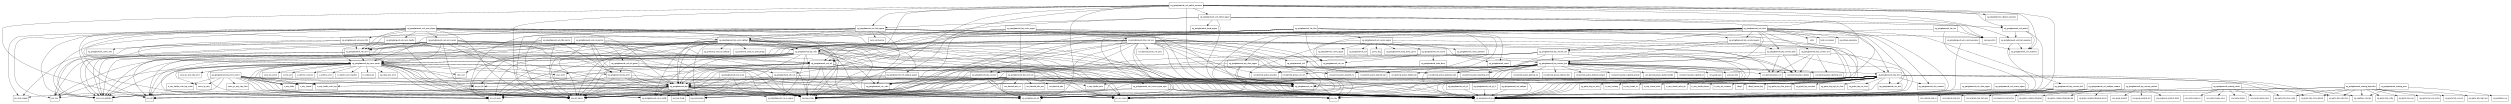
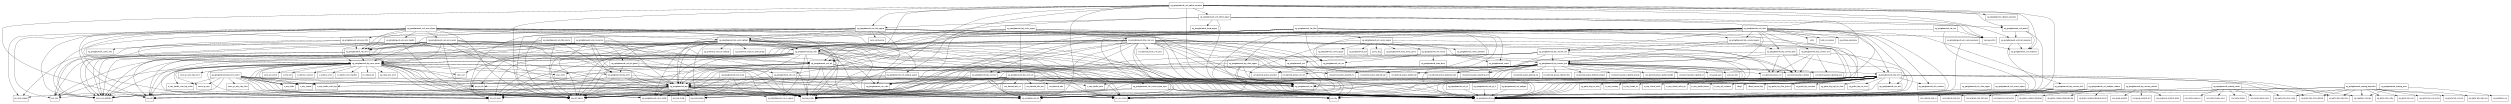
  digraph {
    fontname="Liberation Serif"
    node [fontname="Liberation Serif" fontsize=10.0 shape=box]
    edge [fontname="Liberation Serif"]
    org_springframework_http
    java_lang
    java_lang_invoke
    java_nio_charset
    java_time
    java_time_format
    java_time_temporal
    java_util
    java_util_function
    java_util_stream
    org_reactivestreams
    org_springframework_core_io_buffer
    org_springframework_core_io_support
    org_springframework_lang
    org_springframework_util
    reactor_core_publisher
    org_springframework_http_client
    io_netty_bootstrap
    io_netty_buffer
    io_netty_channel
    io_netty_channel_nio
    io_netty_channel_socket
    io_netty_channel_socket_nio
    io_netty_handler_codec_http
    n25 [label=io_netty_handler_server]
    io_netty_handler_timeout
    io_netty_util_concurrent
    okhttp3
    okhttp3_internal_http
    org_apache_http_client_config
    org_apache_http_client_methods
    org_apache_http_client_protocol
    org_apache_http_concurrent
    org_apache_http_impl_client
    org_apache_http_impl_nio_client
    org_apache_http_nio_client
    org_apache_http_nio_entity
    org_springframework_core
    org_springframework_core_task
    org_springframework_util_concurrent
    org_springframework_http_client_reactive
    io_netty_handler_codec_http_cookie
    java_nio_file
    reactor_ipc_netty
    reactor_ipc_netty_http_client
    org_springframework_http_client_support
    org_springframework_http_codec
    org_springframework_core_codec
    org_springframework_http_server_reactive
    reactor_core
    org_springframework_http_server
    io_netty_util
    io_undertow_connector
    io_undertow_server
    io_undertow_server_handlers
    n56 [label=io_commons_util]
    javax_servlet
    org_eclipse_jetty_server
    reactor_ipc_netty_http_server
    reactor_util_context
    org_springframework_http_codec_json
    com_fasterxml_jackson_annotation
    com_fasterxml_jackson_core
    com_fasterxml_jackson_core_async
    com_fasterxml_jackson_core_util
    com_fasterxml_jackson_databind
    com_fasterxml_jackson_databind_exc
    com_fasterxml_jackson_databind_type
    com_fasterxml_jackson_databind_util
    com_fasterxml_jackson_dataformat_smile
    org_springframework_http_converter_json
    org_springframework_http_converter
    com_fasterxml_jackson_dataformat_cbor
    com_fasterxml_jackson_databind_cfg
    com_fasterxml_jackson_databind_deser
    com_fasterxml_jackson_databind_introspect
    com_fasterxml_jackson_databind_jsontype
    com_fasterxml_jackson_databind_module
    com_fasterxml_jackson_databind_ser
    com_fasterxml_jackson_dataformat_xml
    com_google_gson
    javax_json_bind
    org_springframework_http_codec_multipart
    org_synchronoss_cloud_nio_multipart
    org_synchronoss_cloud_nio_stream_storage
    org_springframework_http_codec_support
    n87 [label=org_springframework_http_rome_xml]
    com_fasterxml_aalto
    com_fasterxml_aalto_evt
    com_fasterxml_aalto_stax
    org_springframework_http_converter_cbor
    org_springframework_http_converter_feed
    com_rometools_rome_feed
    com_rometools_rome_feed_atom
    com_rometools_rome_feed_rss
    com_rometools_rome_io
    org_springframework_http_converter_protobuf
    com_google_protobuf
    com_google_protobuf_util
    com_googlecode_protobuf_format
    org_springframework_http_converter_smile
    org_springframework_http_converter_support
    org_springframework_http_converter_xml
    org_springframework_remoting_caucho
    com_caucho_hessian
    com_caucho_hessian_client
    com_caucho_hessian_io
    com_caucho_hessian_server
    org_aopalliance_intercept
    org_springframework_remoting_httpinvoker
    org_apache_http_config
    org_apache_http_conn
    org_apache_http_conn_socket
    org_apache_http_conn_ssl
    org_apache_http_impl_conn
    org_springframework_remoting_jaxws
    org_aopalliance_aop
    org_springframework_web
    org_springframework_web_accept
    org_springframework_web_bind
    java_lang_reflect
    org_springframework_web_bind_annotation
    org_springframework_core_annotation
    org_springframework_web_bind_support
    org_springframework_web_server
    reactor_util_function
    org_springframework_web_client
    kotlin
    kotlin_jvm_internal
    org_jetbrains_annotations
    org_springframework_web_util
    org_springframework_web_client_support
    org_springframework_web_context
    org_springframework_beans_factory
    org_springframework_context
    org_springframework_core_env
    org_springframework_web_context_annotation
    org_springframework_web_context_request
    org_springframework_web_context_request_async
    org_springframework_web_context_support
    groovy_lang
    org_springframework_beans_factory_groovy
    org_springframework_context_annotation
    org_springframework_context_support
    org_springframework_jndi
    org_springframework_web_cors
    org_springframework_web_cors_reactive
    org_springframework_web_util_pattern
    org_springframework_web_filter
    org_springframework_web_filter_reactive
    org_springframework_web_jsf
    org_springframework_web_jsf_el
    org_springframework_web_method
    org_springframework_web_method_annotation
    org_springframework_validation_annotation
    org_springframework_web_method_support
    org_springframework_web_multipart_support
    org_springframework_format_support
    org_springframework_web_multipart
    org_springframework_web_multipart_commons
    org_apache_commons_fileupload
    org_apache_commons_fileupload_disk
    org_apache_commons_fileupload_servlet
    org_springframework_web_server_adapter
    org_springframework_web_server_handler
    org_springframework_web_server_i18n
    org_springframework_web_server_session
    org_springframework_context_i18n
    org_springframework_http -> java_lang
    org_springframework_http -> java_lang_invoke
    org_springframework_http -> java_nio_charset
    org_springframework_http -> java_time
    org_springframework_http -> java_time_format
    org_springframework_http -> java_time_temporal
    org_springframework_http -> java_util
    org_springframework_http -> java_util_function
    org_springframework_http -> java_util_stream
    org_springframework_http -> org_reactivestreams
    org_springframework_http -> org_springframework_core_io_buffer
    org_springframework_http -> org_springframework_core_io_support
    org_springframework_http -> org_springframework_lang
    org_springframework_http -> org_springframework_util
    org_springframework_http -> reactor_core_publisher
    org_springframework_http_client -> org_springframework_http
    org_springframework_http_client -> java_lang
    org_springframework_http_client -> java_lang_invoke
    org_springframework_http_client -> java_util_function
    org_springframework_http_client -> org_reactivestreams
    org_springframework_http_client -> org_springframework_lang
    org_springframework_http_client -> org_springframework_util
    org_springframework_http_client -> io_netty_bootstrap
    org_springframework_http_client -> io_netty_buffer
    org_springframework_http_client -> io_netty_channel
    org_springframework_http_client -> io_netty_channel_nio
    org_springframework_http_client -> io_netty_channel_socket
    org_springframework_http_client -> io_netty_channel_socket_nio
    org_springframework_http_client -> io_netty_handler_codec_http
    org_springframework_http_client -> n25
    org_springframework_http_client -> io_netty_handler_timeout
    org_springframework_http_client -> io_netty_util_concurrent
    org_springframework_http_client -> okhttp3
    org_springframework_http_client -> okhttp3_internal_http
    org_springframework_http_client -> org_apache_http_client_config
    org_springframework_http_client -> org_apache_http_client_methods
    org_springframework_http_client -> org_apache_http_client_protocol
    org_springframework_http_client -> org_apache_http_concurrent
    org_springframework_http_client -> org_apache_http_impl_client
    org_springframework_http_client -> org_apache_http_impl_nio_client
    org_springframework_http_client -> org_apache_http_nio_client
    org_springframework_http_client -> org_apache_http_nio_entity
    org_springframework_http_client -> org_springframework_core
    org_springframework_http_client -> org_springframework_core_task
    org_springframework_http_client -> org_springframework_util_concurrent
    org_springframework_http_client_reactive -> org_springframework_http
    org_springframework_http_client_reactive -> java_lang_invoke
    org_springframework_http_client_reactive -> java_util_function
    org_springframework_http_client_reactive -> java_util_stream
    org_springframework_http_client_reactive -> org_reactivestreams
    org_springframework_http_client_reactive -> org_springframework_core_io_buffer
    org_springframework_http_client_reactive -> org_springframework_lang
    org_springframework_http_client_reactive -> reactor_core_publisher
    org_springframework_http_client_reactive -> io_netty_buffer
    org_springframework_http_client_reactive -> io_netty_channel
    org_springframework_http_client_reactive -> io_netty_handler_codec_http
    org_springframework_http_client_reactive -> io_netty_handler_codec_http_cookie
    org_springframework_http_client_reactive -> java_nio_file
    org_springframework_http_client_reactive -> reactor_ipc_netty
    org_springframework_http_client_reactive -> reactor_ipc_netty_http_client
    org_springframework_http_client_support -> org_springframework_http
    org_springframework_http_client_support -> java_nio_charset
+   org_springframework_http_client_support -> org_springframework_lang
    org_springframework_http_client_support -> org_springframework_util
    org_springframework_http_client_support -> org_springframework_http_client
    org_springframework_http_codec -> org_springframework_http
    org_springframework_http_codec -> java_lang_invoke
    org_springframework_http_codec -> java_nio_charset
    org_springframework_http_codec -> java_time
    org_springframework_http_codec -> java_util
    org_springframework_http_codec -> java_util_function
    org_springframework_http_codec -> java_util_stream
    org_springframework_http_codec -> org_reactivestreams
    org_springframework_http_codec -> org_springframework_core_io_buffer
    org_springframework_http_codec -> org_springframework_core_io_support
    org_springframework_http_codec -> org_springframework_lang
    org_springframework_http_codec -> org_springframework_util
    org_springframework_http_codec -> reactor_core_publisher
    org_springframework_http_codec -> org_springframework_core
    org_springframework_http_codec -> org_springframework_core_codec
    org_springframework_http_codec -> org_springframework_http_server_reactive
    org_springframework_http_server_reactive -> org_springframework_http
    org_springframework_http_server_reactive -> java_lang_invoke
    org_springframework_http_server_reactive -> java_time
    org_springframework_http_server_reactive -> java_util
    org_springframework_http_server_reactive -> java_util_function
    org_springframework_http_server_reactive -> java_util_stream
    org_springframework_http_server_reactive -> org_reactivestreams
    org_springframework_http_server_reactive -> org_springframework_core_io_buffer
    org_springframework_http_server_reactive -> org_springframework_lang
    org_springframework_http_server_reactive -> reactor_core_publisher
    org_springframework_http_server_reactive -> io_netty_buffer
    org_springframework_http_server_reactive -> io_netty_channel
    org_springframework_http_server_reactive -> io_netty_handler_codec_http
    org_springframework_http_server_reactive -> n25
+   org_springframework_http_server_reactive -> io_netty_handler_codec_http_cookie
    org_springframework_http_server_reactive -> java_nio_file
    org_springframework_http_server_reactive -> reactor_ipc_netty
    org_springframework_http_server_reactive -> reactor_core
    org_springframework_http_server_reactive -> org_springframework_http_server
    org_springframework_http_server_reactive -> io_netty_util
    org_springframework_http_server_reactive -> io_undertow_connector
    org_springframework_http_server_reactive -> io_undertow_server
    org_springframework_http_server_reactive -> io_undertow_server_handlers
    org_springframework_http_server_reactive -> n56
    org_springframework_http_server_reactive -> javax_servlet
    org_springframework_http_server_reactive -> org_eclipse_jetty_server
    org_springframework_http_server_reactive -> reactor_ipc_netty_http_server
    org_springframework_http_server_reactive -> reactor_util_context
    org_springframework_http_server -> org_springframework_http
    org_springframework_http_server -> java_lang_invoke
    org_springframework_http_server -> java_nio_charset
    org_springframework_http_server -> java_util_function
    org_springframework_http_server -> java_util_stream
    org_springframework_http_server -> org_springframework_lang
    org_springframework_http_codec_json -> java_lang_invoke
    org_springframework_http_codec_json -> java_nio_charset
    org_springframework_http_codec_json -> java_util_function
    org_springframework_http_codec_json -> java_util_stream
    org_springframework_http_codec_json -> org_reactivestreams
    org_springframework_http_codec_json -> org_springframework_core_io_buffer
    org_springframework_http_codec_json -> org_springframework_lang
    org_springframework_http_codec_json -> org_springframework_util
    org_springframework_http_codec_json -> reactor_core_publisher
    org_springframework_http_codec_json -> org_springframework_core
    org_springframework_http_codec_json -> org_springframework_http_codec
    org_springframework_http_codec_json -> org_springframework_core_codec
    org_springframework_http_codec_json -> org_springframework_http_server_reactive
    org_springframework_http_codec_json -> com_fasterxml_jackson_annotation
    org_springframework_http_codec_json -> com_fasterxml_jackson_core
    org_springframework_http_codec_json -> com_fasterxml_jackson_core_async
    org_springframework_http_codec_json -> com_fasterxml_jackson_core_util
    org_springframework_http_codec_json -> com_fasterxml_jackson_databind
    org_springframework_http_codec_json -> com_fasterxml_jackson_databind_exc
    org_springframework_http_codec_json -> com_fasterxml_jackson_databind_type
    org_springframework_http_codec_json -> com_fasterxml_jackson_databind_util
    org_springframework_http_codec_json -> com_fasterxml_jackson_dataformat_smile
    org_springframework_http_codec_json -> org_springframework_http_converter_json
    org_springframework_http_converter_json -> java_lang_invoke
    org_springframework_http_converter_json -> java_nio_charset
    org_springframework_http_converter_json -> java_util_function
    org_springframework_http_converter_json -> org_springframework_lang
    org_springframework_http_converter_json -> org_springframework_util
    org_springframework_http_converter_json -> org_springframework_core
    org_springframework_http_converter_json -> com_fasterxml_jackson_annotation
    org_springframework_http_converter_json -> com_fasterxml_jackson_core
    org_springframework_http_converter_json -> com_fasterxml_jackson_core_util
    org_springframework_http_converter_json -> com_fasterxml_jackson_databind
    org_springframework_http_converter_json -> com_fasterxml_jackson_databind_exc
    org_springframework_http_converter_json -> com_fasterxml_jackson_databind_type
    org_springframework_http_converter_json -> com_fasterxml_jackson_databind_util
    org_springframework_http_converter_json -> com_fasterxml_jackson_dataformat_smile
    org_springframework_http_converter_json -> org_springframework_http_converter
    org_springframework_http_converter_json -> com_fasterxml_jackson_dataformat_cbor
    org_springframework_http_converter_json -> com_fasterxml_jackson_databind_cfg
    org_springframework_http_converter_json -> com_fasterxml_jackson_databind_deser
    org_springframework_http_converter_json -> com_fasterxml_jackson_databind_introspect
    org_springframework_http_converter_json -> com_fasterxml_jackson_databind_jsontype
    org_springframework_http_converter_json -> com_fasterxml_jackson_databind_module
    org_springframework_http_converter_json -> com_fasterxml_jackson_databind_ser
    org_springframework_http_converter_json -> com_fasterxml_jackson_dataformat_xml
    org_springframework_http_converter_json -> com_google_gson
    org_springframework_http_converter_json -> javax_json_bind
    org_springframework_http_converter -> org_springframework_http
    org_springframework_http_converter -> java_lang_invoke
    org_springframework_http_converter -> java_nio_charset
    org_springframework_http_converter -> java_util
    org_springframework_http_converter -> org_springframework_core_io_support
    org_springframework_http_converter -> org_springframework_lang
    org_springframework_http_converter -> org_springframework_util
    org_springframework_http_codec_multipart -> org_springframework_http
    org_springframework_http_codec_multipart -> java_lang_invoke
    org_springframework_http_codec_multipart -> java_nio_charset
    org_springframework_http_codec_multipart -> java_util
    org_springframework_http_codec_multipart -> java_util_function
    org_springframework_http_codec_multipart -> java_util_stream
    org_springframework_http_codec_multipart -> org_reactivestreams
    org_springframework_http_codec_multipart -> org_springframework_core_io_buffer
    org_springframework_http_codec_multipart -> org_springframework_lang
    org_springframework_http_codec_multipart -> org_springframework_util
    org_springframework_http_codec_multipart -> reactor_core_publisher
    org_springframework_http_codec_multipart -> org_springframework_http_client
    org_springframework_http_codec_multipart -> org_springframework_core
    org_springframework_http_codec_multipart -> java_nio_file
    org_springframework_http_codec_multipart -> org_springframework_http_codec
    org_springframework_http_codec_multipart -> org_springframework_core_codec
    org_springframework_http_codec_multipart -> reactor_core
    org_springframework_http_codec_multipart -> org_synchronoss_cloud_nio_multipart
    org_springframework_http_codec_multipart -> org_synchronoss_cloud_nio_stream_storage
    org_springframework_http_codec_support -> org_springframework_lang
    org_springframework_http_codec_support -> org_springframework_core
    org_springframework_http_codec_support -> org_springframework_http_codec
    org_springframework_http_codec_support -> org_springframework_core_codec
    org_springframework_http_codec_support -> org_springframework_http_codec_json
    org_springframework_http_codec_support -> org_springframework_http_codec_multipart
    org_springframework_http_codec_support -> n87
    n87 -> java_lang_invoke
    n87 -> java_nio_charset
    n87 -> java_util_function
    n87 -> org_reactivestreams
    n87 -> org_springframework_core_io_buffer
    n87 -> org_springframework_lang
    n87 -> org_springframework_util
    n87 -> reactor_core_publisher
    n87 -> org_springframework_core
    n87 -> org_springframework_core_codec
    n87 -> com_fasterxml_aalto
    n87 -> com_fasterxml_aalto_evt
    n87 -> com_fasterxml_aalto_stax
    org_springframework_http_converter_cbor -> org_springframework_lang
    org_springframework_http_converter_cbor -> com_fasterxml_jackson_core
    org_springframework_http_converter_cbor -> com_fasterxml_jackson_databind
    org_springframework_http_converter_cbor -> org_springframework_http_converter_json
    org_springframework_http_converter_cbor -> com_fasterxml_jackson_dataformat_cbor
    org_springframework_http_converter_feed -> java_nio_charset
    org_springframework_http_converter_feed -> org_springframework_lang
    org_springframework_http_converter_feed -> com_rometools_rome_feed
    org_springframework_http_converter_feed -> com_rometools_rome_feed_atom
    org_springframework_http_converter_feed -> com_rometools_rome_feed_rss
    org_springframework_http_converter_feed -> com_rometools_rome_io
    org_springframework_http_converter_protobuf -> java_nio_charset
    org_springframework_http_converter_protobuf -> org_springframework_lang
    org_springframework_http_converter_protobuf -> com_google_protobuf
    org_springframework_http_converter_protobuf -> com_google_protobuf_util
    org_springframework_http_converter_protobuf -> com_googlecode_protobuf_format
    org_springframework_http_converter_smile -> org_springframework_lang
    org_springframework_http_converter_smile -> com_fasterxml_jackson_core
    org_springframework_http_converter_smile -> com_fasterxml_jackson_databind
    org_springframework_http_converter_smile -> com_fasterxml_jackson_dataformat_smile
    org_springframework_http_converter_smile -> org_springframework_http_converter_json
    org_springframework_http_converter_support -> org_springframework_lang
    org_springframework_http_converter_support -> org_springframework_http_converter_json
    org_springframework_http_converter_support -> org_springframework_http_converter_smile
    org_springframework_http_converter_support -> org_springframework_http_converter_xml
    org_springframework_http_converter_xml -> java_lang_invoke
    org_springframework_http_converter_xml -> org_springframework_lang
    org_springframework_http_converter_xml -> org_springframework_util
    org_springframework_http_converter_xml -> com_fasterxml_jackson_databind
    org_springframework_http_converter_xml -> org_springframework_http_converter_json
    org_springframework_http_converter_xml -> org_springframework_http_converter
    org_springframework_http_converter_xml -> com_fasterxml_jackson_dataformat_xml
    org_springframework_remoting_caucho -> org_springframework_lang
    org_springframework_remoting_caucho -> com_caucho_hessian
    org_springframework_remoting_caucho -> com_caucho_hessian_client
    org_springframework_remoting_caucho -> com_caucho_hessian_io
    org_springframework_remoting_caucho -> com_caucho_hessian_server
    org_springframework_remoting_caucho -> org_aopalliance_intercept
    org_springframework_remoting_httpinvoker -> java_lang
    org_springframework_remoting_httpinvoker -> org_springframework_lang
    org_springframework_remoting_httpinvoker -> org_apache_http_client_config
    org_springframework_remoting_httpinvoker -> org_apache_http_client_methods
    org_springframework_remoting_httpinvoker -> org_apache_http_impl_client
    org_springframework_remoting_httpinvoker -> org_aopalliance_intercept
    org_springframework_remoting_httpinvoker -> org_apache_http_config
    org_springframework_remoting_httpinvoker -> org_apache_http_conn
    org_springframework_remoting_httpinvoker -> org_apache_http_conn_socket
    org_springframework_remoting_httpinvoker -> org_apache_http_conn_ssl
    org_springframework_remoting_httpinvoker -> org_apache_http_impl_conn
    org_springframework_remoting_jaxws -> org_springframework_lang
    org_springframework_remoting_jaxws -> org_aopalliance_intercept
    org_springframework_remoting_jaxws -> org_aopalliance_aop
    org_springframework_web -> java_lang
    org_springframework_web -> org_springframework_lang
    org_springframework_web_accept -> org_springframework_http
    org_springframework_web_accept -> java_lang
    org_springframework_web_accept -> java_lang_invoke
    org_springframework_web_accept -> java_util
    org_springframework_web_accept -> java_util_function
    org_springframework_web_accept -> org_springframework_lang
    org_springframework_web_bind -> java_lang_invoke
    org_springframework_web_bind -> org_springframework_lang
    org_springframework_web_bind -> java_lang_reflect
    org_springframework_web_bind_annotation -> org_springframework_lang
    org_springframework_web_bind_annotation -> org_springframework_core_annotation
    org_springframework_web_bind_support -> java_lang
    org_springframework_web_bind_support -> java_lang_invoke
    org_springframework_web_bind_support -> java_util_function
    org_springframework_web_bind_support -> java_util_stream
    org_springframework_web_bind_support -> org_springframework_lang
    org_springframework_web_bind_support -> reactor_core_publisher
    org_springframework_web_bind_support -> org_springframework_http_server_reactive
    org_springframework_web_bind_support -> org_springframework_http_codec_multipart
    org_springframework_web_bind_support -> java_lang_reflect
    org_springframework_web_bind_support -> org_springframework_web_server
    org_springframework_web_bind_support -> reactor_util_function
    org_springframework_web_server -> java_time
    org_springframework_web_server -> java_util_function
    org_springframework_web_server -> org_springframework_lang
    org_springframework_web_server -> reactor_core_publisher
    org_springframework_web_server -> org_springframework_http_server_reactive
    org_springframework_web_client -> org_springframework_http
    org_springframework_web_client -> java_lang
    org_springframework_web_client -> java_lang_invoke
    org_springframework_web_client -> java_nio_charset
    org_springframework_web_client -> java_util_function
    org_springframework_web_client -> org_springframework_lang
    org_springframework_web_client -> org_springframework_http_client
    org_springframework_web_client -> org_springframework_core
    org_springframework_web_client -> org_springframework_core_task
    org_springframework_web_client -> org_springframework_util_concurrent
    org_springframework_web_client -> org_springframework_http_client_support
    org_springframework_web_client -> org_springframework_http_converter_json
    org_springframework_web_client -> org_springframework_http_converter
    org_springframework_web_client -> org_springframework_http_converter_cbor
    org_springframework_web_client -> org_springframework_http_converter_feed
    org_springframework_web_client -> org_springframework_http_converter_smile
    org_springframework_web_client -> org_springframework_http_converter_support
    org_springframework_web_client -> org_springframework_http_converter_xml
    org_springframework_web_client -> kotlin
    org_springframework_web_client -> kotlin_jvm_internal
    org_springframework_web_client -> org_jetbrains_annotations
    org_springframework_web_client -> org_springframework_web_util
    org_springframework_web_util -> org_springframework_http
    org_springframework_web_util -> java_lang_invoke
    org_springframework_web_util -> java_nio_charset
    org_springframework_web_util -> java_util_function
    org_springframework_web_util -> java_util_stream
    org_springframework_web_util -> org_springframework_lang
    org_springframework_web_util -> org_springframework_util
    org_springframework_web_util -> javax_servlet
    org_springframework_web_client_support -> org_springframework_lang
    org_springframework_web_context -> org_springframework_lang
    org_springframework_web_context -> org_springframework_web
    org_springframework_web_context -> org_springframework_beans_factory
    org_springframework_web_context -> org_springframework_context
    org_springframework_web_context -> org_springframework_core_env
    org_springframework_web_context_annotation -> org_springframework_lang
    org_springframework_web_context_annotation -> org_springframework_core_annotation
    org_springframework_web_context_request -> org_springframework_lang
    org_springframework_web_context_request_async -> java_lang
    org_springframework_web_context_request_async -> java_lang_invoke
    org_springframework_web_context_request_async -> java_util_function
    org_springframework_web_context_request_async -> org_springframework_lang
    org_springframework_web_context_support -> org_springframework_lang
    org_springframework_web_context_support -> org_springframework_web_context
    org_springframework_web_context_support -> org_springframework_core_env
    org_springframework_web_context_support -> groovy_lang
    org_springframework_web_context_support -> org_springframework_beans_factory_groovy
    org_springframework_web_context_support -> org_springframework_context_annotation
    org_springframework_web_context_support -> org_springframework_context_support
    org_springframework_web_context_support -> org_springframework_jndi
    org_springframework_web_cors -> org_springframework_http
    org_springframework_web_cors -> java_lang_invoke
    org_springframework_web_cors -> java_nio_charset
    org_springframework_web_cors -> java_util_function
    org_springframework_web_cors -> java_util_stream
    org_springframework_web_cors -> org_springframework_lang
    org_springframework_web_cors_reactive -> org_springframework_http
    org_springframework_web_cors_reactive -> java_lang_invoke
    org_springframework_web_cors_reactive -> java_util
    org_springframework_web_cors_reactive -> java_util_function
    org_springframework_web_cors_reactive -> java_util_stream
    org_springframework_web_cors_reactive -> org_springframework_lang
    org_springframework_web_cors_reactive -> reactor_core_publisher
    org_springframework_web_cors_reactive -> org_springframework_http_server_reactive
    org_springframework_web_cors_reactive -> org_springframework_http_server
    org_springframework_web_cors_reactive -> org_springframework_web_server
    org_springframework_web_cors_reactive -> org_springframework_web_util
    org_springframework_web_cors_reactive -> org_springframework_web_cors
    org_springframework_web_cors_reactive -> org_springframework_web_util_pattern
    org_springframework_web_util_pattern -> java_lang_invoke
    org_springframework_web_util_pattern -> java_util_function
    org_springframework_web_util_pattern -> org_springframework_lang
    org_springframework_web_util_pattern -> org_springframework_http_server
    org_springframework_web_filter -> org_springframework_http
    org_springframework_web_filter -> org_springframework_lang
    org_springframework_web_filter -> org_springframework_http_converter_support
    org_springframework_web_filter -> org_springframework_web_util
    org_springframework_web_filter -> org_springframework_context
    org_springframework_web_filter -> org_springframework_core_env
    org_springframework_web_filter -> org_springframework_web_context_request_async
    org_springframework_web_filter -> org_springframework_web_context_support
    org_springframework_web_filter -> org_springframework_web_cors
    org_springframework_web_filter_reactive -> org_springframework_http
    org_springframework_web_filter_reactive -> java_lang_invoke
    org_springframework_web_filter_reactive -> java_util_function
    org_springframework_web_filter_reactive -> org_springframework_lang
    org_springframework_web_filter_reactive -> reactor_core_publisher
    org_springframework_web_filter_reactive -> org_springframework_http_server_reactive
    org_springframework_web_filter_reactive -> org_springframework_web_server
    org_springframework_web_filter_reactive -> org_springframework_web_util
    org_springframework_web_jsf -> org_springframework_lang
    org_springframework_web_jsf_el -> org_springframework_lang
    org_springframework_web_method -> org_springframework_lang
    org_springframework_web_method -> org_springframework_web_bind_annotation
    org_springframework_web_method -> org_springframework_core_annotation
    org_springframework_web_method_annotation -> java_lang_invoke
    org_springframework_web_method_annotation -> java_util
    org_springframework_web_method_annotation -> java_util_function
    org_springframework_web_method_annotation -> org_springframework_lang
    org_springframework_web_method_annotation -> org_springframework_util
    org_springframework_web_method_annotation -> org_springframework_core
    org_springframework_web_method_annotation -> java_lang_reflect
    org_springframework_web_method_annotation -> org_springframework_web_bind_annotation
    org_springframework_web_method_annotation -> org_springframework_core_annotation
    org_springframework_web_method_annotation -> org_springframework_web_bind_support
    org_springframework_web_method_annotation -> org_springframework_web_util
    org_springframework_web_method_annotation -> org_springframework_web_method
    org_springframework_web_method_annotation -> org_springframework_validation_annotation
    org_springframework_web_method_annotation -> org_springframework_web_method_support
    org_springframework_web_method_annotation -> org_springframework_web_multipart_support
    org_springframework_web_method_support -> org_springframework_lang
    org_springframework_web_method_support -> org_springframework_core
    org_springframework_web_method_support -> java_lang_reflect
    org_springframework_web_method_support -> org_springframework_web_bind_support
    org_springframework_web_method_support -> org_springframework_web_util
    org_springframework_web_method_support -> org_springframework_web_method
    org_springframework_web_method_support -> org_springframework_format_support
    org_springframework_web_multipart_support -> org_springframework_http
    org_springframework_web_multipart_support -> org_springframework_lang
    org_springframework_web_multipart_support -> org_springframework_core
    org_springframework_web_multipart_support -> java_nio_file
    org_springframework_web_multipart -> org_springframework_lang
    org_springframework_web_multipart_commons -> org_springframework_lang
    org_springframework_web_multipart_commons -> org_springframework_util
    org_springframework_web_multipart_commons -> org_apache_commons_fileupload
    org_springframework_web_multipart_commons -> org_apache_commons_fileupload_disk
    org_springframework_web_multipart_commons -> org_apache_commons_fileupload_servlet
    org_springframework_web_server_adapter -> org_springframework_http
    org_springframework_web_server_adapter -> java_lang_invoke
    org_springframework_web_server_adapter -> java_time
    org_springframework_web_server_adapter -> java_time_temporal
    org_springframework_web_server_adapter -> java_util
    org_springframework_web_server_adapter -> java_util_function
    org_springframework_web_server_adapter -> java_util_stream
    org_springframework_web_server_adapter -> org_springframework_lang
    org_springframework_web_server_adapter -> reactor_core_publisher
    org_springframework_web_server_adapter -> org_springframework_core
    org_springframework_web_server_adapter -> org_springframework_http_codec
    org_springframework_web_server_adapter -> org_springframework_http_server_reactive
    org_springframework_web_server_adapter -> org_springframework_http_codec_multipart
    org_springframework_web_server_adapter -> org_springframework_web
    org_springframework_web_server_adapter -> org_springframework_web_server
    org_springframework_web_server_adapter -> org_springframework_web_server_handler
    org_springframework_web_server_adapter -> org_springframework_web_server_i18n
    org_springframework_web_server_adapter -> org_springframework_web_server_session
    org_springframework_web_server_handler -> java_lang_invoke
    org_springframework_web_server_handler -> java_util_function
    org_springframework_web_server_handler -> org_springframework_lang
    org_springframework_web_server_handler -> reactor_core_publisher
    org_springframework_web_server_handler -> org_springframework_http_server_reactive
    org_springframework_web_server_handler -> org_springframework_web_server
    org_springframework_web_server_i18n -> org_springframework_lang
    org_springframework_web_server_i18n -> org_springframework_http_server_reactive
    org_springframework_web_server_i18n -> org_springframework_web_server
    org_springframework_web_server_i18n -> org_springframework_context_i18n
    org_springframework_web_server_session -> org_springframework_http
    org_springframework_web_server_session -> java_lang_invoke
    org_springframework_web_server_session -> java_time
    org_springframework_web_server_session -> java_time_temporal
    org_springframework_web_server_session -> java_util_function
    org_springframework_web_server_session -> java_util_stream
    org_springframework_web_server_session -> org_reactivestreams
    org_springframework_web_server_session -> org_springframework_lang
    org_springframework_web_server_session -> org_springframework_util
    org_springframework_web_server_session -> reactor_core_publisher
    org_springframework_web_server_session -> org_springframework_http_server_reactive
    org_springframework_web_server_session -> org_springframework_http_server
    org_springframework_web_server_session -> org_springframework_web_server
  }
